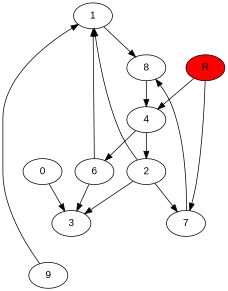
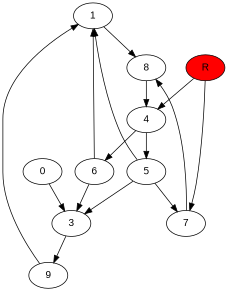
  digraph {
    fontname="Liberation Sans"
    node [fontname="Liberation Sans"]
    edge [fontname="Liberation Sans"]
    1
    8
    4
    9
-   2
+   2 [label=5]
    3
    7
    6
    n9 [label=0]
    R [fillcolor="#ff0000" style=filled]
    1 -> 8
    8 -> 4
    4 -> 2
    4 -> 6
    9 -> 1
    2 -> 1
    2 -> 3
    2 -> 7
+   3 -> 9
    7 -> 8
    6 -> 1
    6 -> 3
    n9 -> 3
    R -> 4
    R -> 7
  }
